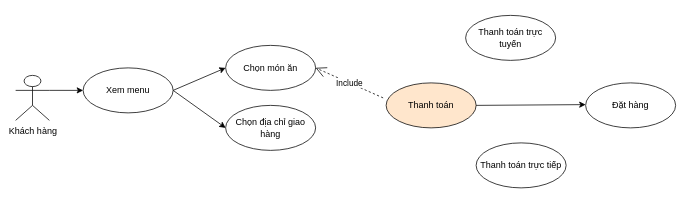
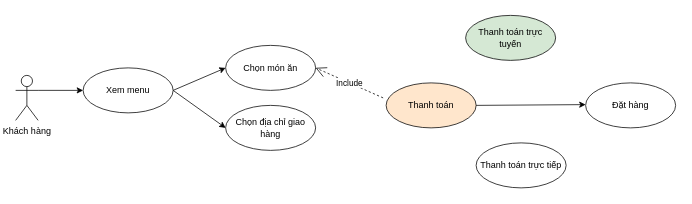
  <mxCell id="0" />
  <mxCell id="1" parent="0" />
- <mxCell id="2" value="Khách hàng" style="shape=umlActor;verticalLabelPosition=bottom;verticalAlign=top;html=1;outlineConnect=0;" parent="1" vertex="1"><mxGeometry x="20" y="100" width="45" height="60" as="geometry" /></mxCell>
+ <mxCell id="2" value="Khách hàng" style="shape=umlActor;verticalLabelPosition=bottom;verticalAlign=top;html=1;outlineConnect=0;" parent="1" vertex="1"><mxGeometry x="20" y="100" width="30" height="60" as="geometry" /></mxCell>
  <mxCell id="3" value="Chọn món ăn" style="ellipse;whiteSpace=wrap;html=1;" parent="1" vertex="1"><mxGeometry x="300" y="60" width="120" height="60" as="geometry" /></mxCell>
  <mxCell id="4" value="" style="endArrow=classic;html=1;rounded=0;exitX=1;exitY=0.333;exitDx=0;exitDy=0;exitPerimeter=0;entryX=0;entryY=0.5;entryDx=0;entryDy=0;" parent="1" target="3" edge="1"><mxGeometry width="50" height="50" relative="1" as="geometry"><mxPoint x="230" y="120" as="sourcePoint" /><mxPoint x="310" y="280" as="targetPoint" /></mxGeometry></mxCell>
  <mxCell id="5" value="" style="endArrow=classic;html=1;rounded=0;exitX=1;exitY=0.333;exitDx=0;exitDy=0;exitPerimeter=0;" parent="1" edge="1"><mxGeometry width="50" height="50" relative="1" as="geometry"><mxPoint x="230" y="120" as="sourcePoint" /><mxPoint x="300" y="170" as="targetPoint" /></mxGeometry></mxCell>
  <mxCell id="6" value="Chọn địa chỉ giao hàng" style="ellipse;whiteSpace=wrap;html=1;" parent="1" vertex="1"><mxGeometry x="300" y="140" width="120" height="60" as="geometry" /></mxCell>
  <mxCell id="7" value="Include" style="endArrow=open;endSize=12;dashed=1;html=1;rounded=0;entryX=1;entryY=0.5;entryDx=0;entryDy=0;" parent="1" target="3" edge="1"><mxGeometry width="160" relative="1" as="geometry"><mxPoint x="510" y="130" as="sourcePoint" /><mxPoint x="680" y="140" as="targetPoint" /></mxGeometry></mxCell>
  <mxCell id="8" value="Thanh toán" style="ellipse;whiteSpace=wrap;html=1;fillColor=#ffe6cc;" parent="1" vertex="1"><mxGeometry x="514" y="110" width="120" height="60" as="geometry" /></mxCell>
- <mxCell id="9" value="Thanh toán trực tuyến" style="ellipse;whiteSpace=wrap;html=1;" parent="1" vertex="1"><mxGeometry x="620" y="20" width="120" height="60" as="geometry" /></mxCell>
+ <mxCell id="9" value="Thanh toán trực tuyến" style="ellipse;whiteSpace=wrap;html=1;fillColor=#d5e8d4;" parent="1" vertex="1"><mxGeometry x="620" y="20" width="120" height="60" as="geometry" /></mxCell>
  <mxCell id="10" value="Thanh toán trực tiếp" style="ellipse;whiteSpace=wrap;html=1;" parent="1" vertex="1"><mxGeometry x="634" y="190" width="120" height="60" as="geometry" /></mxCell>
  <mxCell id="11" value="" style="endArrow=classic;html=1;rounded=0;exitX=1;exitY=0.5;exitDx=0;exitDy=0;" parent="1" source="8" edge="1"><mxGeometry width="50" height="50" relative="1" as="geometry"><mxPoint x="650" y="139" as="sourcePoint" /><mxPoint x="780" y="139" as="targetPoint" /></mxGeometry></mxCell>
  <mxCell id="12" value="Đặt hàng" style="ellipse;whiteSpace=wrap;html=1;" parent="1" vertex="1"><mxGeometry x="780" y="110" width="120" height="60" as="geometry" /></mxCell>
  <mxCell id="13" value="" style="endArrow=classic;html=1;rounded=0;exitX=1;exitY=0.333;exitDx=0;exitDy=0;exitPerimeter=0;" edge="1" parent="1" source="2"><mxGeometry width="50" height="50" relative="1" as="geometry"><mxPoint x="190" y="130" as="sourcePoint" /><mxPoint x="110" y="120" as="targetPoint" /></mxGeometry></mxCell>
  <mxCell id="14" value="Xem menu" style="ellipse;whiteSpace=wrap;html=1;" vertex="1" parent="1"><mxGeometry x="110" y="90" width="120" height="60" as="geometry" /></mxCell>
